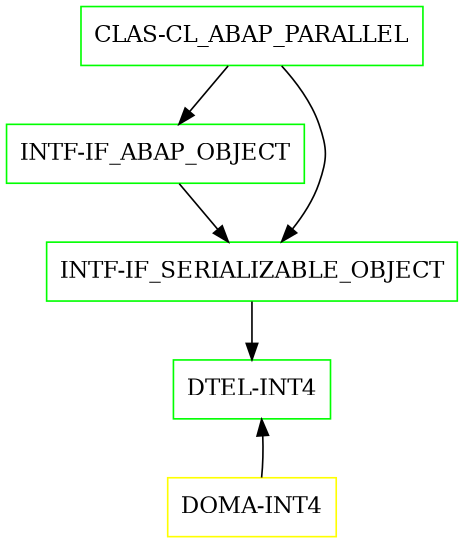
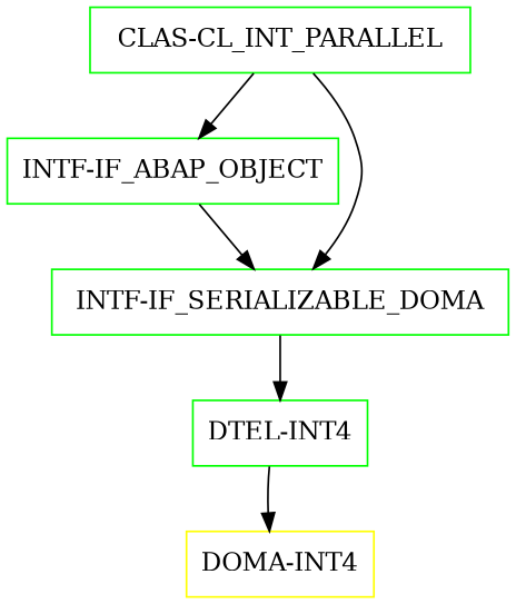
  digraph {
    node [color=green shape=box]
    n1 [label="INTF-IF_ABAP_OBJECT"]
-   "CLAS-CL_ABAP_PARALLEL"
-   "INTF-IF_SERIALIZABLE_OBJECT"
+   "CLAS-CL_ABAP_PARALLEL" [label="CLAS-CL_INT_PARALLEL"]
+   "INTF-IF_SERIALIZABLE_OBJECT" [label="INTF-IF_SERIALIZABLE_DOMA"]
    "DTEL-INT4"
    "DOMA-INT4" [color=yellow]
    n1 -> "INTF-IF_SERIALIZABLE_OBJECT"
    "CLAS-CL_ABAP_PARALLEL" -> n1
    "CLAS-CL_ABAP_PARALLEL" -> "INTF-IF_SERIALIZABLE_OBJECT"
    "INTF-IF_SERIALIZABLE_OBJECT" -> "DTEL-INT4"
-   "DOMA-INT4" -> "DTEL-INT4"
+   "DTEL-INT4" -> "DOMA-INT4"
  }
